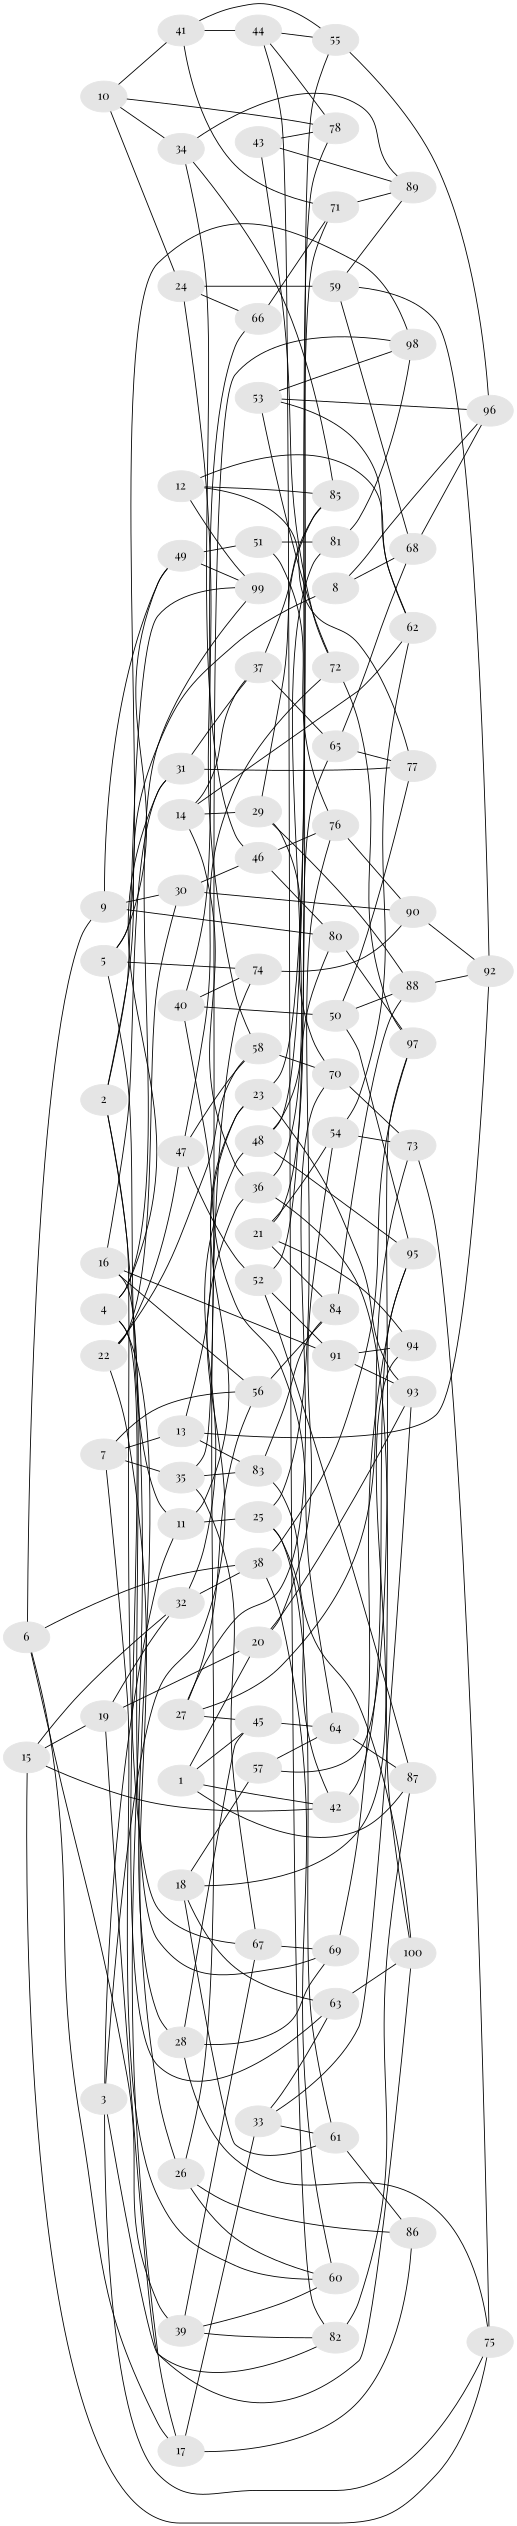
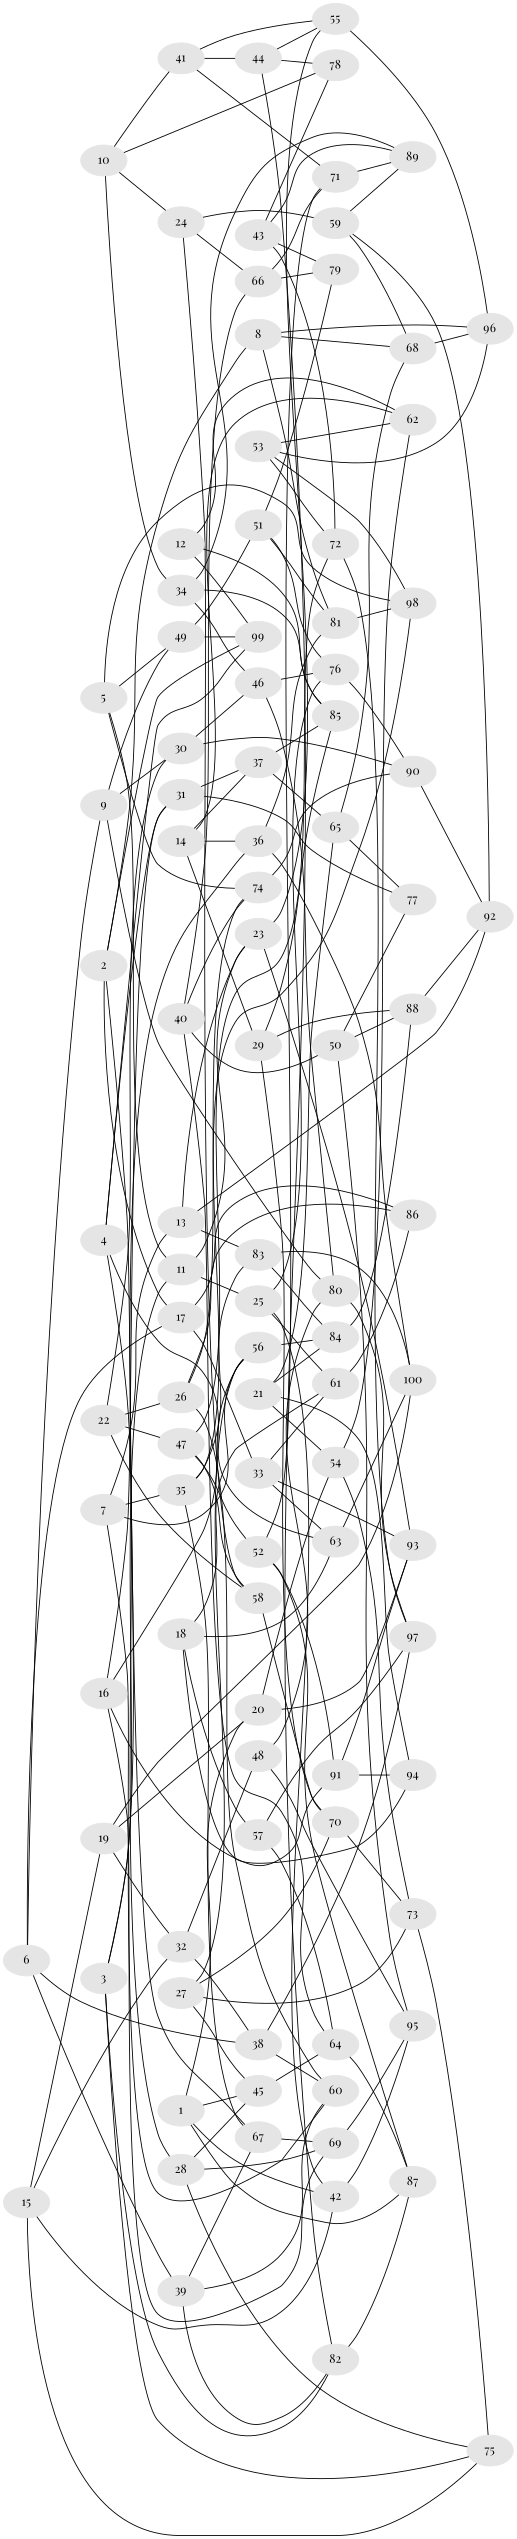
  graph {
    fontname="Playfair Display"
    rankdir=LR
    node [color=gray90 fontname="Playfair Display" style=filled]
    edge [fontname="Playfair Display"]
    1
    20
    42
    45
    87
    54
    93
    95
    64
    2
    8
    17
    67
    99
    68
    81
    96
    33
    86
    69
    3
    11
    36
    75
    82
    23
    25
    100
    4
    28
    31
    63
    77
    37
    5
    49
    74
    98
    51
    90
    6
    9
    38
    39
    30
    80
    60
    97
    7
    13
    35
    56
    83
    92
    84
    46
    10
    24
    34
    41
    78
    58
    59
    66
    85
    89
    55
    44
    71
    61
    76
    12
    62
    14
    29
    70
    88
    65
    15
    19
    32
    48
    16
    91
    94
    18
    57
    73
    21
    22
    26
    47
    72
    52
+   79
    27
    40
    50
    43
    53
    1 -- 20
    1 -- 42
    1 -- 45
    1 -- 87
    20 -- 54
    20 -- 93
    42 -- 95
    45 -- 64
    54 -- 62
    54 -- 73
    64 -- 87
    2 -- 8
    2 -- 17
    2 -- 67
    2 -- 99
    8 -- 68
+   8 -- 81
    8 -- 96
    17 -- 33
    17 -- 86
    67 -- 69
    68 -- 96
    81 -- 98
    33 -- 93
    33 -- 63
    33 -- 61
    69 -- 95
    3 -- 11
    3 -- 36
    3 -- 75
    3 -- 82
    11 -- 23
    11 -- 25
    36 -- 81
    36 -- 100
    82 -- 87
    23 -- 93
    23 -- 55
    25 -- 42
    25 -- 61
    25 -- 76
    4 -- 99
    4 -- 28
    4 -- 31
    4 -- 63
    28 -- 45
    28 -- 69
    28 -- 75
    31 -- 77
    31 -- 37
    63 -- 100
    37 -- 85
    37 -- 65
    5 -- 11
    5 -- 49
    5 -- 74
    5 -- 98
    49 -- 99
    49 -- 51
    74 -- 90
    51 -- 81
    51 -- 76
+   51 -- 79
    90 -- 92
    6 -- 17
    6 -- 9
    6 -- 38
    6 -- 39
    9 -- 49
    9 -- 30
    9 -- 80
    38 -- 60
    38 -- 97
    39 -- 67
    39 -- 82
    39 -- 60
    30 -- 90
    30 -- 46
    80 -- 97
    7 -- 60
    7 -- 13
    7 -- 35
    7 -- 56
    13 -- 23
    13 -- 83
    13 -- 92
    35 -- 67
    35 -- 98
    35 -- 83
    56 -- 84
    83 -- 100
    83 -- 84
    84 -- 88
    46 -- 80
    46 -- 76
    10 -- 24
    10 -- 34
    10 -- 41
    10 -- 78
    24 -- 58
    24 -- 59
    24 -- 66
    34 -- 46
    34 -- 85
    34 -- 89
    41 -- 55
    41 -- 44
    41 -- 71
    58 -- 70
    59 -- 68
    59 -- 92
    59 -- 89
    66 -- 71
+   66 -- 79
    55 -- 96
    44 -- 82
    44 -- 78
    44 -- 55
    71 -- 89
    61 -- 86
    76 -- 90
    12 -- 99
-   12 -- 77
    12 -- 85
    12 -- 62
    14 -- 36
    14 -- 37
    14 -- 62
    14 -- 29
    29 -- 85
    29 -- 70
    29 -- 88
    70 -- 73
    88 -- 92
    65 -- 68
    65 -- 77
    15 -- 42
    15 -- 75
    15 -- 19
    15 -- 32
    19 -- 20
    19 -- 100
    19 -- 32
    32 -- 38
    32 -- 48
    48 -- 95
    48 -- 80
-   48 -- 78
    16 -- 69
    16 -- 31
    16 -- 56
    16 -- 91
    91 -- 93
    91 -- 94
    18 -- 63
    18 -- 61
    18 -- 94
    18 -- 57
    57 -- 64
    57 -- 97
    73 -- 75
    21 -- 54
    21 -- 84
    21 -- 65
    21 -- 94
    22 -- 30
    22 -- 58
    22 -- 26
    22 -- 47
    26 -- 86
    26 -- 74
    26 -- 60
    47 -- 58
    47 -- 72
    47 -- 52
    72 -- 97
    52 -- 87
    52 -- 71
    52 -- 91
    27 -- 45
    27 -- 56
    27 -- 70
    27 -- 73
    40 -- 64
    40 -- 74
    40 -- 66
    40 -- 50
    50 -- 95
    50 -- 77
    50 -- 88
    43 -- 78
    43 -- 89
    43 -- 72
+   43 -- 79
    53 -- 96
    53 -- 98
    53 -- 62
    53 -- 72
  }
